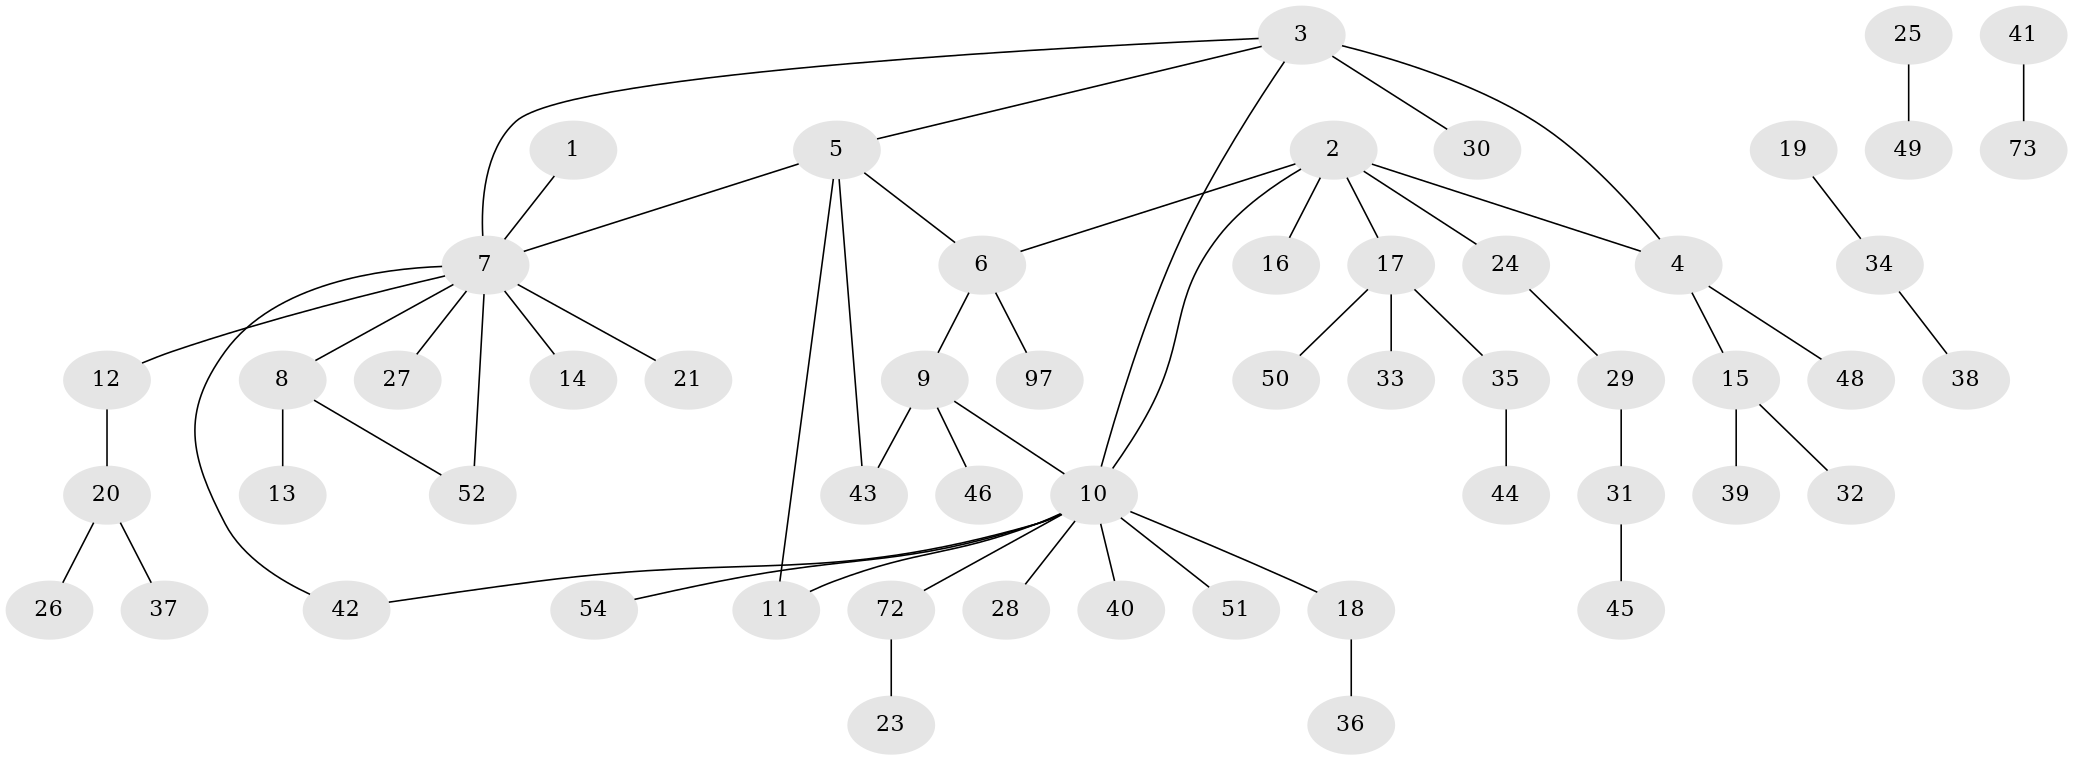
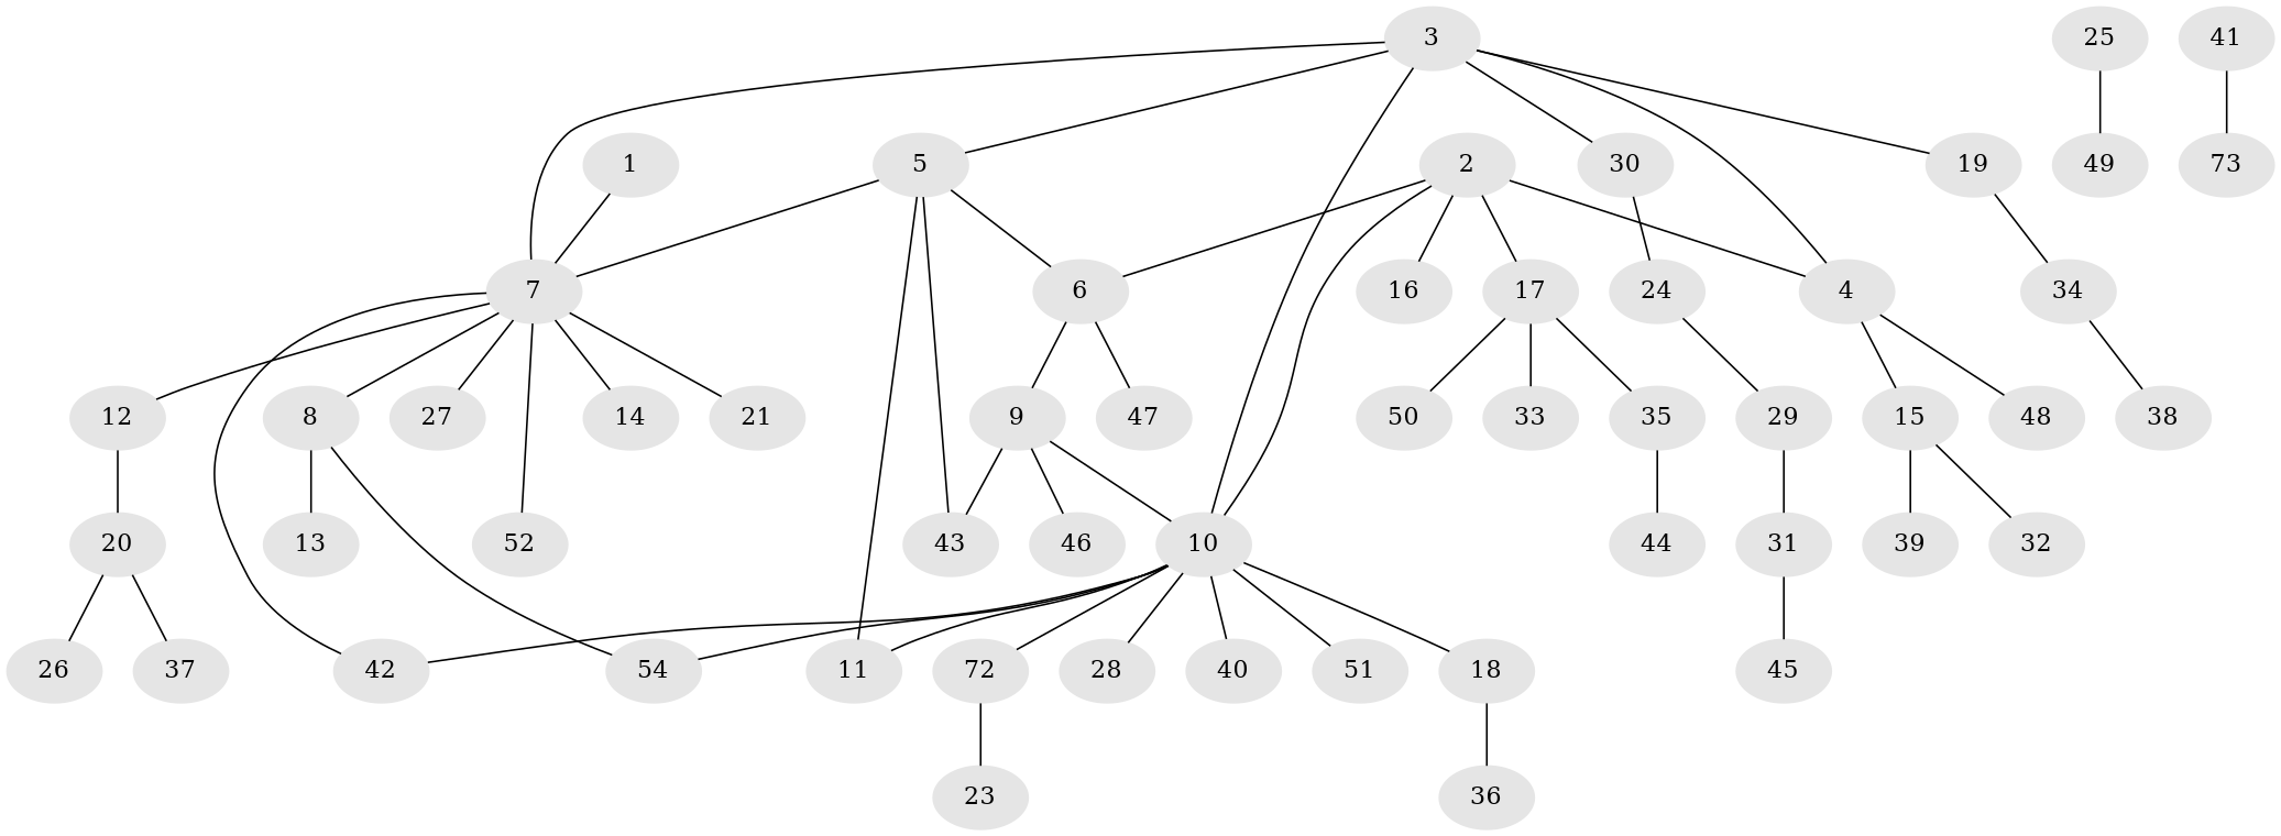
  graph {
    node [color=gray90 style=filled]
    1
    7
    2
    4
    6
    10
    16
    17
    24
    27
    8
    12
    14
    21
    42
    52
    15
    48
    9
-   47 [label=97]
+   47
    11
    54
    18
    n24 [label=72]
    28
    40
    51
    33
    35
    50
    29
    3
    5
    19
    30
    43
    34
    32
    39
    25
    49
    46
    13
    20
    36
    23
    26
    37
    44
    n50 [label=73]
    41
    38
    31
    45
    1 -- 7
    7 -- 27
    7 -- 8
    7 -- 12
    7 -- 14
    7 -- 21
    7 -- 42
    7 -- 52
    2 -- 4
    2 -- 6
    2 -- 10
    2 -- 16
    2 -- 17
-   2 -- 24
+   30 -- 24
    4 -- 15
    4 -- 48
    6 -- 9
    6 -- 47
    10 -- 42
    10 -- 11
    10 -- 54
    10 -- 18
    10 -- n24
    10 -- 28
    10 -- 40
    10 -- 51
    17 -- 33
    17 -- 35
    17 -- 50
    24 -- 29
-   8 -- 52
+   8 -- 54
    8 -- 13
    12 -- 20
    15 -- 32
    15 -- 39
    9 -- 10
    9 -- 43
    9 -- 46
    18 -- 36
    n24 -- 23
    35 -- 44
    29 -- 31
    3 -- 7
    3 -- 4
    3 -- 10
    3 -- 5
+   3 -- 19
    3 -- 30
    5 -- 7
    5 -- 6
    5 -- 11
    5 -- 43
    19 -- 34
    34 -- 38
    25 -- 49
    20 -- 26
    20 -- 37
    41 -- n50
    31 -- 45
  }
